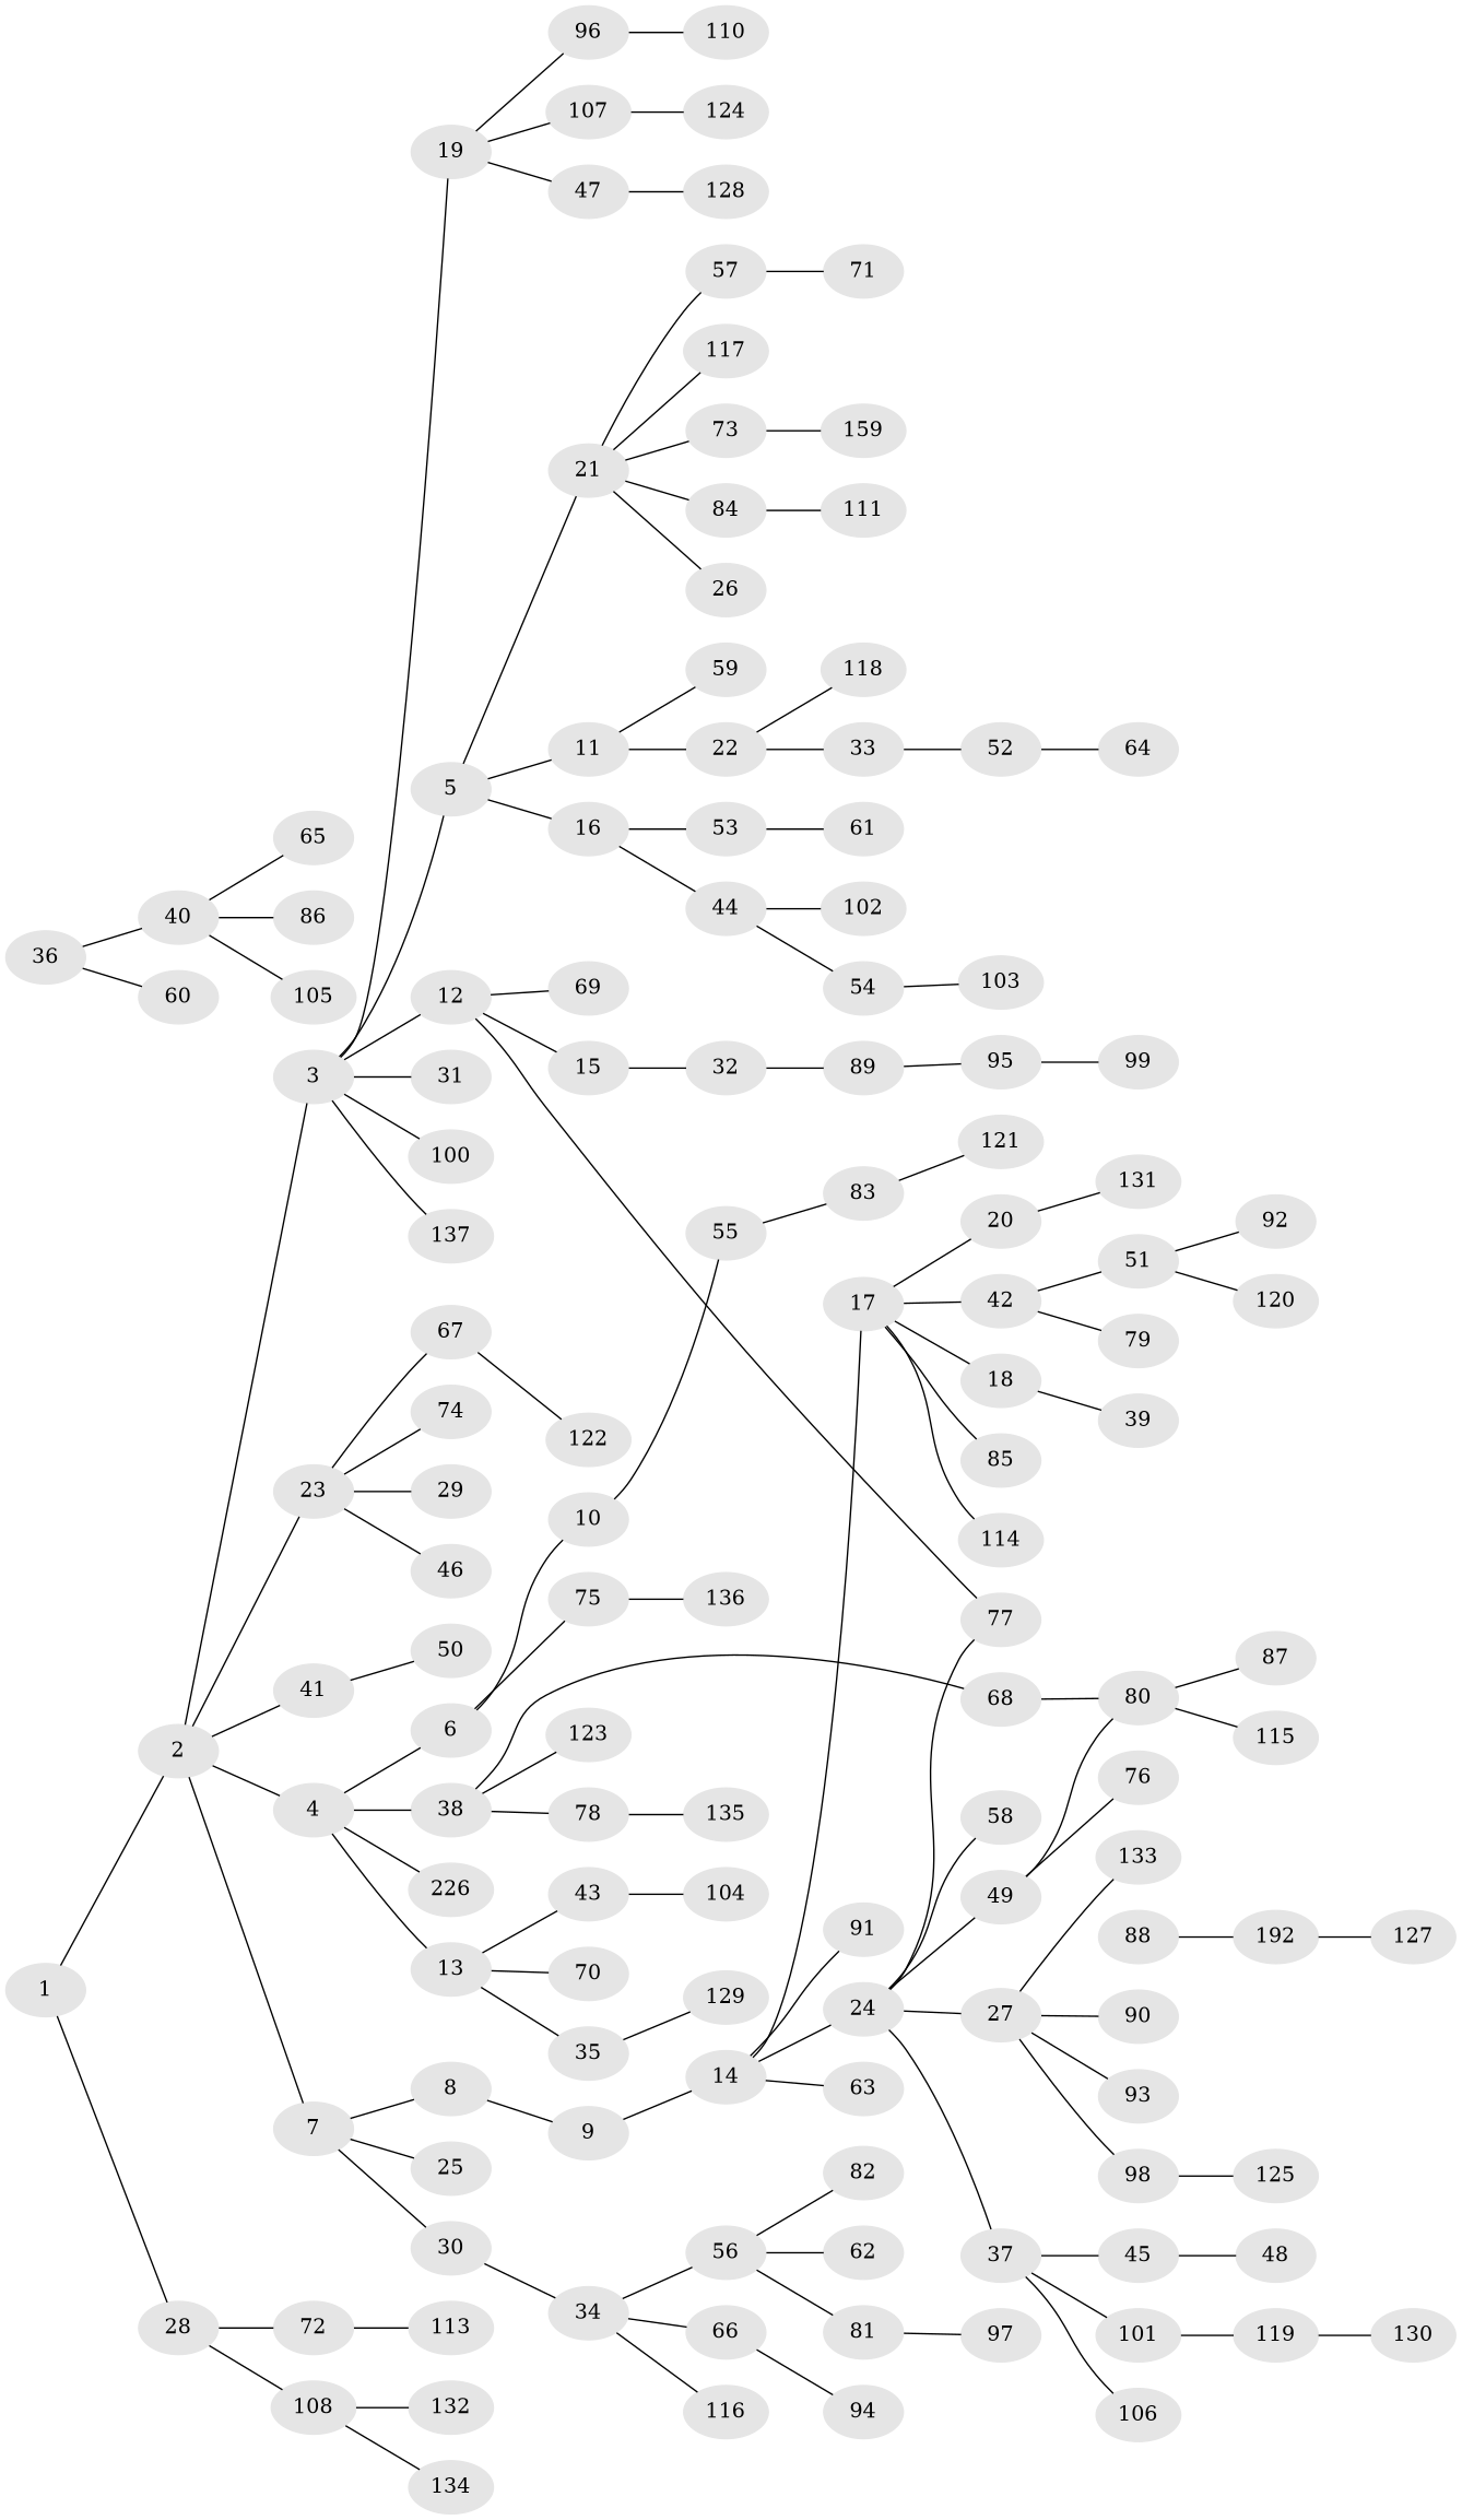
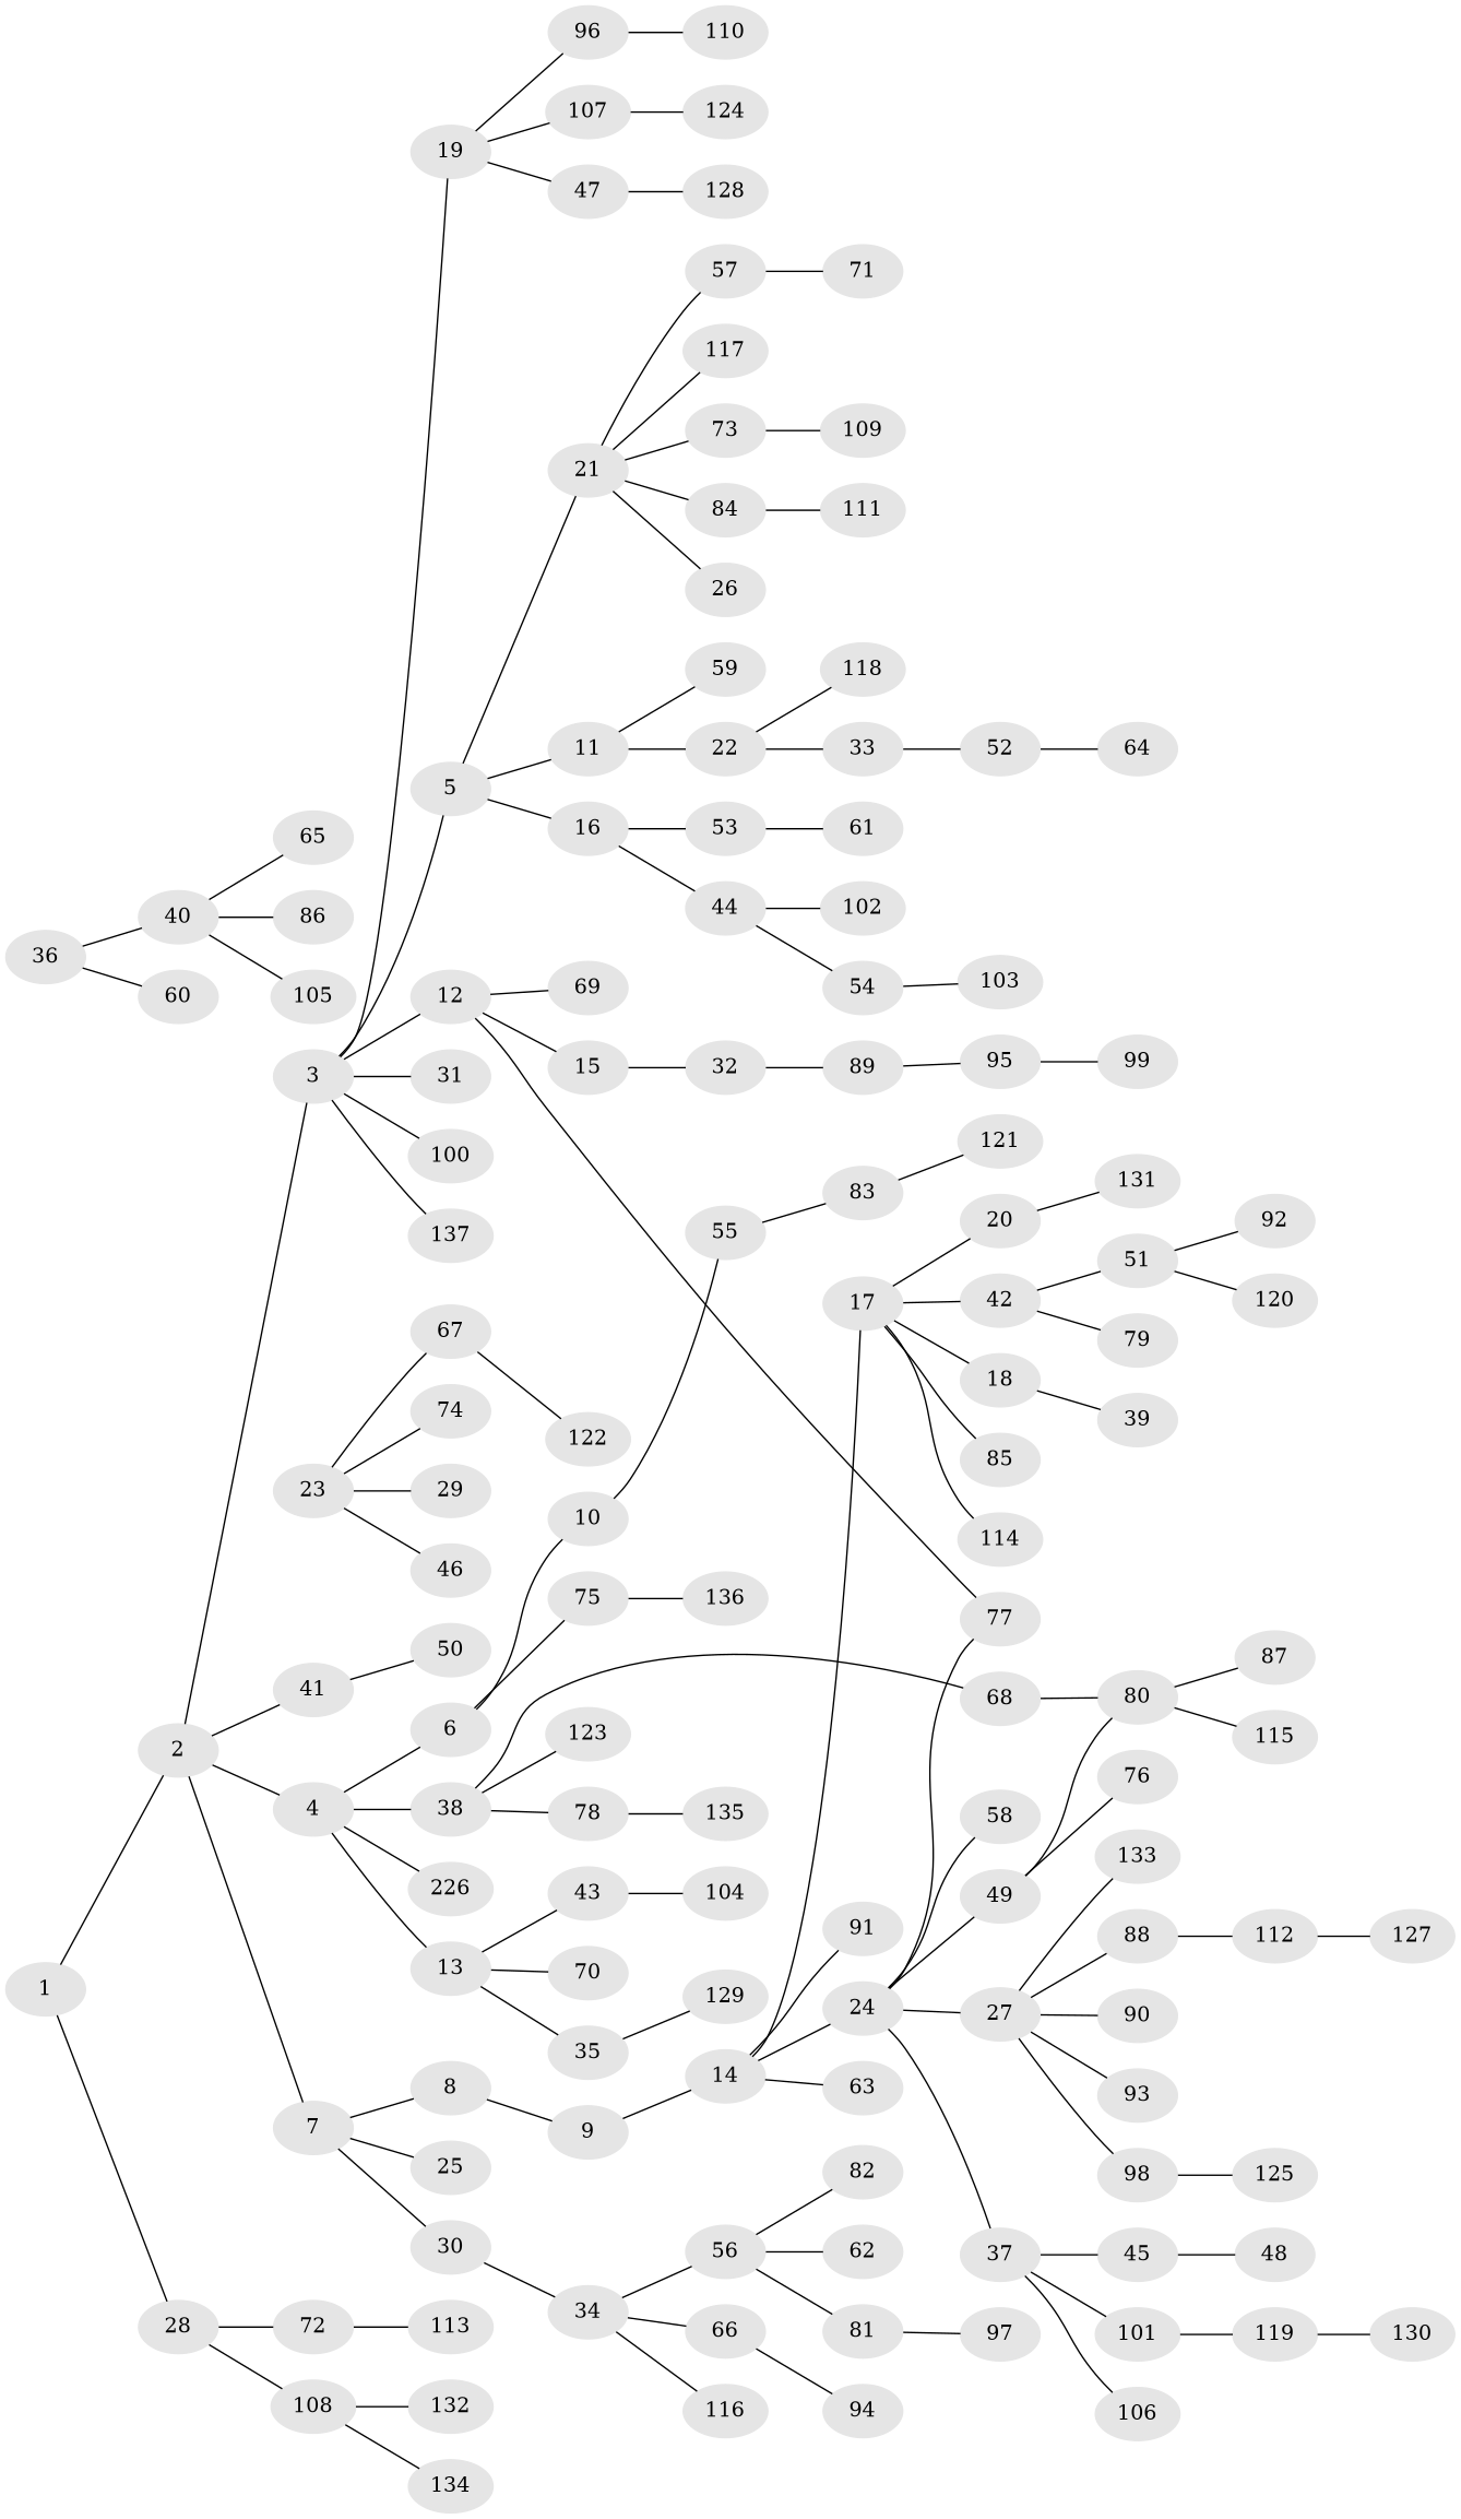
  graph {
    rankdir=LR
    node [color=gray90 style=filled]
    1
    2
    28
    3
    4
    7
    23
    41
    72
    108
    5
    12
    19
    31
    100
    137
    6
    13
    38
    n20 [label=226]
    8
    25
    30
    29
    46
    67
    74
    50
    11
    16
    21
    15
    69
    77
    47
    96
    107
    10
    75
    35
    43
    70
    68
    78
    123
    22
    59
    44
    53
    26
    57
    73
    84
    117
    55
    136
    9
    34
    14
    17
    24
    63
    91
    83
    33
    118
    32
    129
    104
    18
    20
    42
    85
    114
    27
    37
    49
    58
    89
    54
    102
    61
    39
    131
    51
    79
    36
    40
    60
    128
    110
    124
    71
-   109 [label=159]
+   109
    111
    52
    122
    88
    90
    93
    98
    133
    45
    101
    106
    76
    80
-   112 [label=192]
+   112
    125
    113
    132
    134
    56
    66
    116
    95
    64
    62
    81
    82
    94
    65
    86
    105
    48
    119
    135
    92
    120
    103
    87
    115
    121
    97
    127
    99
    130
    1 -- 2
    1 -- 28
    2 -- 3
    2 -- 4
    2 -- 7
-   2 -- 23
    2 -- 41
    28 -- 72
    28 -- 108
    3 -- 5
    3 -- 12
    3 -- 19
    3 -- 31
    3 -- 100
    3 -- 137
    4 -- 6
    4 -- 13
    4 -- 38
    4 -- n20
    7 -- 8
    7 -- 25
    7 -- 30
    23 -- 29
    23 -- 46
    23 -- 67
    23 -- 74
    41 -- 50
    72 -- 113
    108 -- 132
    108 -- 134
    5 -- 11
    5 -- 16
    5 -- 21
    12 -- 15
    12 -- 69
    12 -- 77
    19 -- 47
    19 -- 96
    19 -- 107
    6 -- 10
    6 -- 75
    13 -- 35
    13 -- 43
    13 -- 70
    38 -- 68
    38 -- 78
    38 -- 123
    8 -- 9
    30 -- 34
    67 -- 122
    11 -- 22
    11 -- 59
    16 -- 44
    16 -- 53
    21 -- 26
    21 -- 57
    21 -- 73
    21 -- 84
    21 -- 117
    15 -- 32
    47 -- 128
    96 -- 110
    107 -- 124
    10 -- 55
    75 -- 136
    35 -- 129
    43 -- 104
    68 -- 80
    78 -- 135
    22 -- 33
    22 -- 118
    44 -- 54
    44 -- 102
    53 -- 61
    57 -- 71
    73 -- 109
    84 -- 111
    55 -- 83
    9 -- 14
    34 -- 56
    34 -- 66
    34 -- 116
    14 -- 17
    14 -- 24
    14 -- 63
    14 -- 91
    17 -- 18
    17 -- 20
    17 -- 42
    17 -- 85
    17 -- 114
    24 -- 77
    24 -- 27
    24 -- 37
    24 -- 49
    24 -- 58
    83 -- 121
    33 -- 52
    32 -- 89
    18 -- 39
    20 -- 131
    42 -- 51
    42 -- 79
+   27 -- 88
    27 -- 90
    27 -- 93
    27 -- 98
    27 -- 133
    37 -- 45
    37 -- 101
    37 -- 106
    49 -- 76
    49 -- 80
    89 -- 95
    54 -- 103
    51 -- 92
    51 -- 120
    36 -- 40
    36 -- 60
    40 -- 65
    40 -- 86
    40 -- 105
    52 -- 64
    88 -- 112
    98 -- 125
    45 -- 48
    101 -- 119
    80 -- 87
    80 -- 115
    112 -- 127
    56 -- 62
    56 -- 81
    56 -- 82
    66 -- 94
    95 -- 99
    81 -- 97
    119 -- 130
  }
